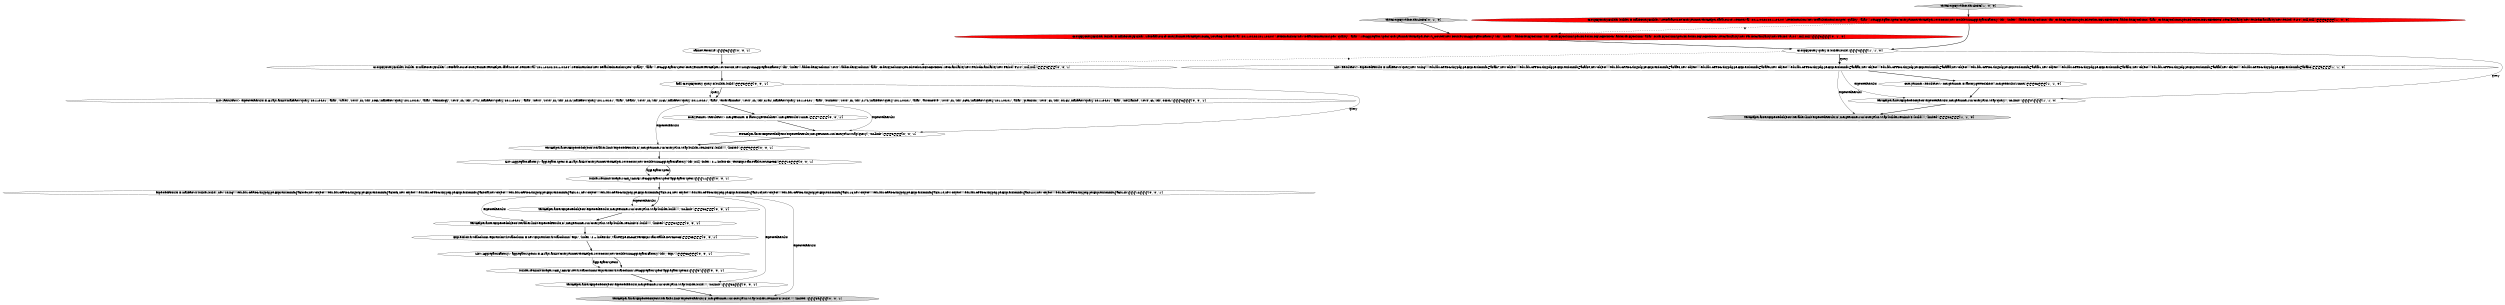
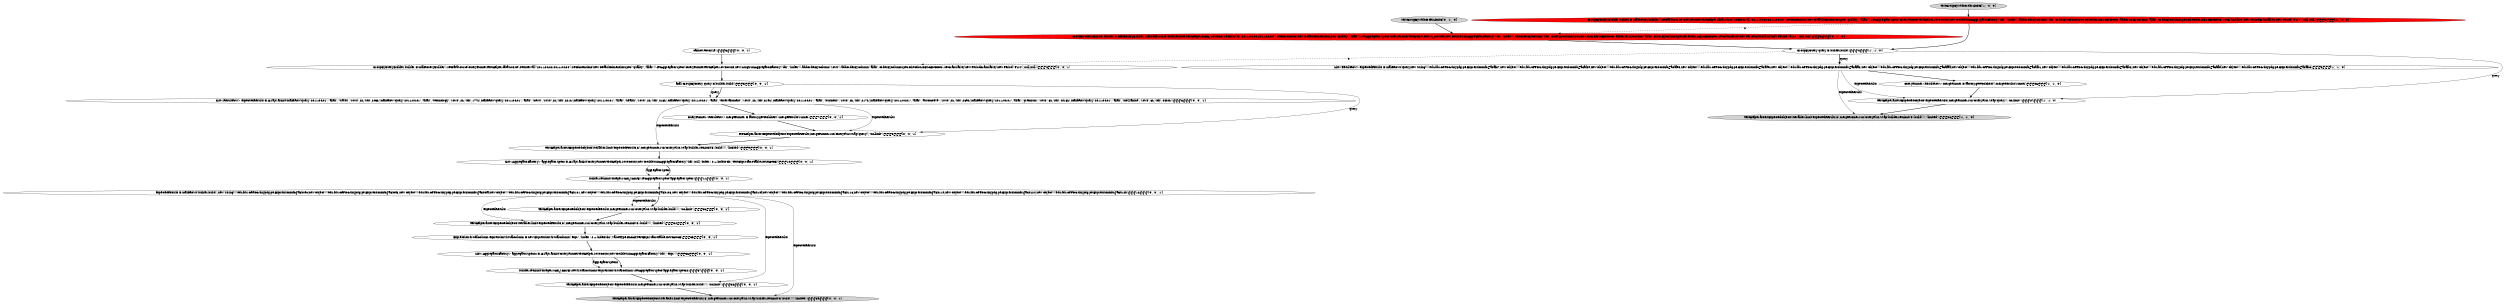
  digraph {
    node [fillcolor=white shape=ellipse style=filled]
    edge [style=bold]
    n1 [label="expectedResults = makeRows(builder.build(),new String((((edu.fdu.CPPDG.tinypdg.pe.ExpressionInfo@a3b0ec,new Object((((edu.fdu.CPPDG.tinypdg.pe.ExpressionInfo@a3b0f3,new Object((((edu.fdu.CPPDG.tinypdg.pe.ExpressionInfo@a3b0fa,new Object((((edu.fdu.CPPDG.tinypdg.pe.ExpressionInfo@a3b101,new Object((((edu.fdu.CPPDG.tinypdg.pe.ExpressionInfo@a3b108,new Object((((edu.fdu.CPPDG.tinypdg.pe.ExpressionInfo@a3b10f,new Object((((edu.fdu.CPPDG.tinypdg.pe.ExpressionInfo@a3b116,new Object((((edu.fdu.CPPDG.tinypdg.pe.ExpressionInfo@a3b11d,new Object((((edu.fdu.CPPDG.tinypdg.pe.ExpressionInfo@a3b124,new Object((((edu.fdu.CPPDG.tinypdg.pe.ExpressionInfo@a3b12b)@@@12@@@['0', '0', '1']"]
    n2 [label="TestHelper.assertExpectedObjects(Iterables.limit(expectedResults,5),mergeRunner.run(QueryPlus.wrap(builder.setLimit(5).build())),\"limited\")@@@34@@@['0', '0', '1']"]
    n3 [label="TestHelper.assertExpectedObjects(expectedResults,mergeRunner.run(QueryPlus.wrap(builder.build())),\"no-limit\")@@@38@@@['0', '0', '1']"]
    n4 [fillcolor=lightgray label="TestHelper.assertExpectedObjects(Iterables.limit(expectedResults,5),mergeRunner.run(QueryPlus.wrap(builder.setLimit(5).build())),\"limited\")@@@39@@@['0', '0', '1']"]
    n5 [label="TestHelper.assertExpectedObjects(expectedResults,mergeRunner.run(QueryPlus.wrap(builder.build())),\"no-limit\")@@@33@@@['0', '0', '1']"]
    n6 [label="ExpressionVirtualColumn expressionVirtualColumn = new ExpressionVirtualColumn(\"expr\",\"index / 2 + indexMin\",ValueType.FLOAT,TestExprMacroTable.INSTANCE)@@@35@@@['0', '0', '1']"]
    n7 [label="builder.setLimit(Integer.MAX_VALUE).setAggregatorSpecs(aggregatorSpecs)@@@11@@@['0', '0', '1']"]
    n8 [label="cannotVectorize()@@@3@@@['0', '0', '1']"]
    n9 [label="GroupByQuery.Builder builder = makeQueryBuilder().setDataSource(QueryRunnerTestHelper.dataSource).setInterval(\"2011-04-02/2011-04-04\").setDimensions(new DefaultDimensionSpec(\"quality\",\"alias\")).setAggregatorSpecs(QueryRunnerTestHelper.rowsCount,new LongSumAggregatorFactory(\"idx\",\"index\")).addOrderByColumn(\"rows\").addOrderByColumn(\"alias\",OrderByColumnSpec.Direction.DESCENDING).setGranularity(new PeriodGranularity(new Period(\"P1M\"),null,null))@@@4@@@['0', '0', '1']"]
    n10 [label="List<AggregatorFactory> aggregatorSpecs2 = Arrays.asList(QueryRunnerTestHelper.rowsCount,new DoubleSumAggregatorFactory(\"idx\",\"expr\"))@@@36@@@['0', '0', '1']"]
    n11 [label="builder.setLimit(Integer.MAX_VALUE).setVirtualColumns(expressionVirtualColumn).setAggregatorSpecs(aggregatorSpecs2)@@@37@@@['0', '0', '1']"]
-   n12 [fillcolor=lightgray label="testGroupByWithOrderLimit3['0', '1', '0']" shape=diamond]
+   n12 [fillcolor=lightgray label="testGroupByWithOrderLimit3['0', '1', '0']"]
    n13 [fillcolor=red label="GroupByQuery.Builder builder = makeQueryBuilder().setDataSource(QueryRunnerTestHelper.DATA_SOURCE).setInterval(\"2011-04-02/2011-04-04\").setDimensions(new DefaultDimensionSpec(\"quality\",\"alias\")).setAggregatorSpecs(QueryRunnerTestHelper.ROWS_COUNT,new DoubleSumAggregatorFactory(\"idx\",\"index\")).addOrderByColumn(\"idx\",OrderByColumnSpec.Direction.DESCENDING).addOrderByColumn(\"alias\",OrderByColumnSpec.Direction.DESCENDING).setGranularity(new PeriodGranularity(new Period(\"P1M\"),null,null))@@@3@@@['0', '1', '0']"]
    n14 [label="GroupByQuery query = builder.build()@@@4@@@['1', '1', '0']"]
    n15 [label="final GroupByQuery query = builder.build()@@@5@@@['0', '0', '1']"]
    n16 [label="TestHelper.assertExpectedObjects(expectedResults,mergeRunner.run(QueryPlus.wrap(query)),\"no-limit\")@@@8@@@['0', '0', '1']"]
    n17 [label="List<ResultRow> expectedResults = Arrays.asList(makeRow(query,\"2011-04-01\",\"alias\",\"travel\",\"rows\",2L,\"idx\",243L),makeRow(query,\"2011-04-01\",\"alias\",\"technology\",\"rows\",2L,\"idx\",177L),makeRow(query,\"2011-04-01\",\"alias\",\"news\",\"rows\",2L,\"idx\",221L),makeRow(query,\"2011-04-01\",\"alias\",\"health\",\"rows\",2L,\"idx\",216L),makeRow(query,\"2011-04-01\",\"alias\",\"entertainment\",\"rows\",2L,\"idx\",319L),makeRow(query,\"2011-04-01\",\"alias\",\"business\",\"rows\",2L,\"idx\",217L),makeRow(query,\"2011-04-01\",\"alias\",\"automotive\",\"rows\",2L,\"idx\",269L),makeRow(query,\"2011-04-01\",\"alias\",\"premium\",\"rows\",6L,\"idx\",4416L),makeRow(query,\"2011-04-01\",\"alias\",\"mezzanine\",\"rows\",6L,\"idx\",4420L))@@@6@@@['0', '0', '1']"]
    n18 [label="TestHelper.assertExpectedObjects(expectedResults,mergeRunner.run(QueryPlus.wrap(query)),\"no-limit\")@@@27@@@['1', '1', '0']"]
    n19 [label="List<ResultRow> expectedResults = makeRows(query,new String((((edu.fdu.CPPDG.tinypdg.pe.ExpressionInfo@a3af87,new Object((((edu.fdu.CPPDG.tinypdg.pe.ExpressionInfo@a3af8e,new Object((((edu.fdu.CPPDG.tinypdg.pe.ExpressionInfo@a3af95,new Object((((edu.fdu.CPPDG.tinypdg.pe.ExpressionInfo@a3af9c,new Object((((edu.fdu.CPPDG.tinypdg.pe.ExpressionInfo@a3afa3,new Object((((edu.fdu.CPPDG.tinypdg.pe.ExpressionInfo@a3afaa,new Object((((edu.fdu.CPPDG.tinypdg.pe.ExpressionInfo@a3afb1,new Object((((edu.fdu.CPPDG.tinypdg.pe.ExpressionInfo@a3afb8,new Object((((edu.fdu.CPPDG.tinypdg.pe.ExpressionInfo@a3afbf,new Object((((edu.fdu.CPPDG.tinypdg.pe.ExpressionInfo@a3afc6)@@@5@@@['1', '1', '0']"]
    n20 [label="QueryRunner<ResultRow> mergeRunner = factory.getToolchest().mergeResults(runner)@@@26@@@['1', '1', '0']"]
    n21 [fillcolor=lightgray label="TestHelper.assertExpectedObjects(Iterables.limit(expectedResults,5),mergeRunner.run(QueryPlus.wrap(builder.setLimit(5).build())),\"limited\")@@@28@@@['1', '1', '0']"]
    n22 [label="List<AggregatorFactory> aggregatorSpecs = Arrays.asList(QueryRunnerTestHelper.rowsCount,new DoubleSumAggregatorFactory(\"idx\",null,\"index / 2 + indexMin\",TestExprMacroTable.INSTANCE))@@@10@@@['0', '0', '1']"]
-   n23 [fillcolor=lightgray label="testGroupByWithOrderLimit3['1', '0', '0']" shape=diamond]
+   n23 [fillcolor=lightgray label="testGroupByWithOrderLimit3['1', '0', '0']"]
    n24 [fillcolor=red label="GroupByQuery.Builder builder = makeQueryBuilder().setDataSource(QueryRunnerTestHelper.dataSource).setInterval(\"2011-04-02/2011-04-04\").setDimensions(new DefaultDimensionSpec(\"quality\",\"alias\")).setAggregatorSpecs(QueryRunnerTestHelper.rowsCount,new DoubleSumAggregatorFactory(\"idx\",\"index\")).addOrderByColumn(\"idx\",OrderByColumnSpec.Direction.DESCENDING).addOrderByColumn(\"alias\",OrderByColumnSpec.Direction.DESCENDING).setGranularity(new PeriodGranularity(new Period(\"P1M\"),null,null))@@@3@@@['1', '0', '0']"]
    n25 [label="QueryRunner<ResultRow> mergeRunner = factory.getToolchest().mergeResults(runner)@@@7@@@['0', '0', '1']"]
    n26 [label="TestHelper.assertExpectedObjects(Iterables.limit(expectedResults,5),mergeRunner.run(QueryPlus.wrap(builder.setLimit(5).build())),\"limited\")@@@9@@@['0', '0', '1']"]
    n1 -> n2 [label=expectedResults style=solid]
    n1 -> n3 [label=expectedResults style=solid]
    n1 -> n4 [label=expectedResults style=solid]
    n1 -> n5
    n1 -> n5 [label=expectedResults style=solid]
    n2 -> n6
    n3 -> n4
    n5 -> n2
    n6 -> n10
    n7 -> n1
    n8 -> n9
    n9 -> n15
    n10 -> n11
    n10 -> n11 [label=aggregatorSpecs2 style=solid]
    n11 -> n3
    n12 -> n13
    n13 -> n14
    n14 -> n9 [label=0 style=dashed]
    n14 -> n18 [label=query style=solid]
    n14 -> n19
    n14 -> n19 [label=query style=solid]
    n15 -> n16 [label=query style=solid]
    n15 -> n17 [label=query style=solid]
    n15 -> n17
    n16 -> n26
    n17 -> n16 [label=expectedResults style=solid]
    n17 -> n25
    n17 -> n26 [label=expectedResults style=solid]
    n18 -> n21
    n19 -> n18 [label=expectedResults style=solid]
    n19 -> n20
    n19 -> n21 [label=expectedResults style=solid]
    n20 -> n18
    n22 -> n7 [label=aggregatorSpecs style=solid]
    n22 -> n7
    n23 -> n24
    n24 -> n13 [label=0 style=dashed]
    n24 -> n14
    n25 -> n16
    n26 -> n22
  }
